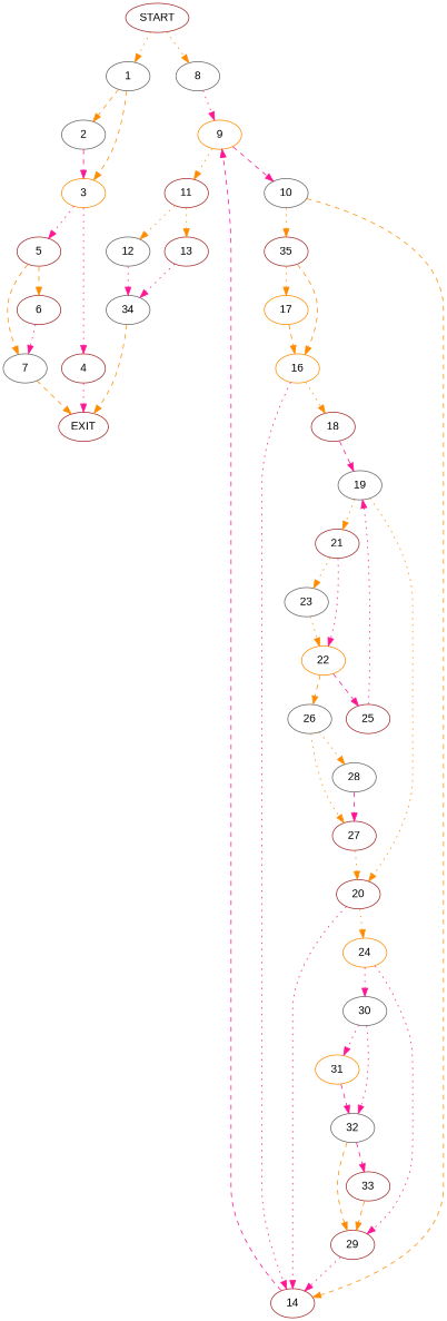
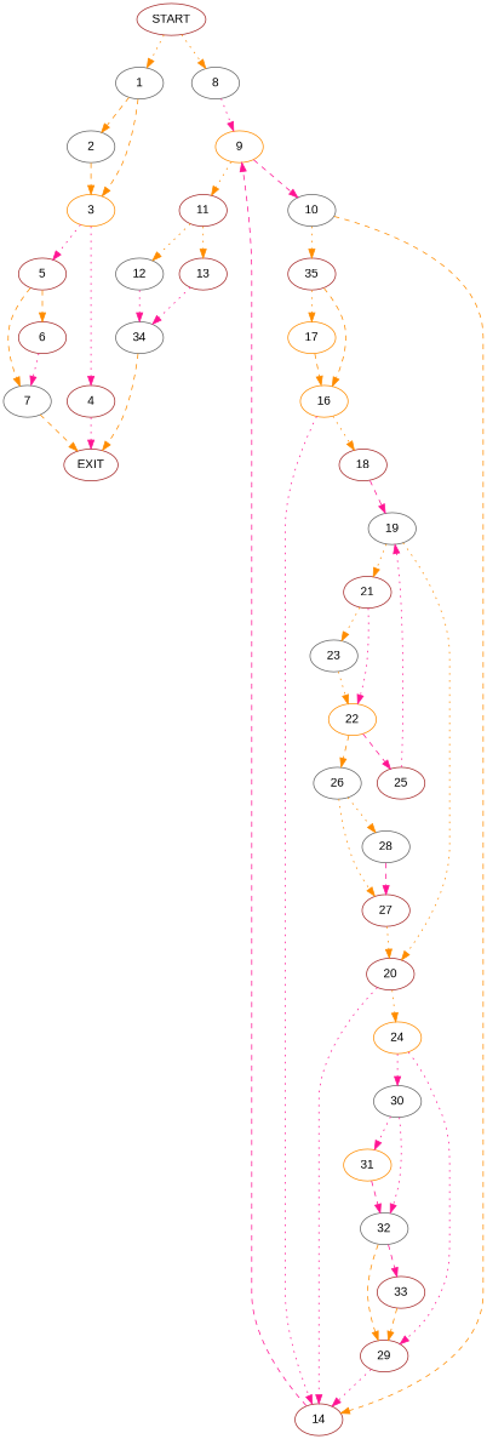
  digraph {
    fontname="Liberation Sans"
    node [color=brown fontname="Liberation Sans"]
    edge [color=darkorange fontname="Liberation Sans" style=dotted]
    n1 [label=START]
    1 [color=gray40]
    8 [color=gray40]
    2 [color=gray40]
    3 [color=darkorange]
    9 [color=darkorange]
    n7 [label=EXIT]
    4
    5
    6
    7 [color=gray40]
    10 [color=gray40]
    11
    14
    n15 [label=35]
    12 [color=gray40]
    13
    16 [color=darkorange]
    17 [color=darkorange]
    34 [color=gray40]
    18
    19 [color=gray40]
    20
    21
    24 [color=darkorange]
    22 [color=darkorange]
    23 [color=gray40]
    29
    30 [color=gray40]
    25
    26 [color=gray40]
    27
    28 [color=gray40]
    31 [color=darkorange]
    32 [color=gray40]
    33
    n1 -> 1
    n1 -> 8
    1 -> 2 [style=dashed]
    1 -> 3 [style=dashed]
    8 -> 9 [color=deeppink]
-   2 -> 3 [color=deeppink style=dashed]
+   2 -> 3 [style=dashed]
    3 -> 4 [color=deeppink]
    3 -> 5 [color=deeppink]
    9 -> 10 [color=deeppink style=dashed]
    9 -> 11
    4 -> n7 [color=deeppink]
    5 -> 6 [style=dashed]
    5 -> 7 [style=dashed]
    6 -> 7 [color=deeppink]
    7 -> n7 [style=dashed]
    10 -> 14 [style=dashed]
    10 -> n15
    11 -> 12
    11 -> 13
    14 -> 9 [color=deeppink style=dashed]
    n15 -> 16 [style=dashed]
    n15 -> 17
    12 -> 34 [color=deeppink]
    13 -> 34 [color=deeppink]
    16 -> 14 [color=deeppink]
    16 -> 18
    17 -> 16 [style=dashed]
    34 -> n7 [style=dashed]
    18 -> 19 [color=deeppink style=dashed]
    19 -> 20
    19 -> 21
    20 -> 14 [color=deeppink]
    20 -> 24
    21 -> 22 [color=deeppink]
    21 -> 23
    24 -> 29 [color=deeppink]
    24 -> 30 [color=deeppink]
    22 -> 25 [color=deeppink style=dashed]
    22 -> 26 [style=dashed]
    23 -> 22
    29 -> 14 [color=deeppink]
    30 -> 31 [color=deeppink]
    30 -> 32 [color=deeppink]
    25 -> 19 [color=deeppink]
    26 -> 27
    26 -> 28
    27 -> 20
    28 -> 27 [color=deeppink style=dashed]
    31 -> 32 [color=deeppink style=dashed]
    32 -> 29 [style=dashed]
    32 -> 33 [color=deeppink style=dashed]
    33 -> 29 [style=dashed]
  }
